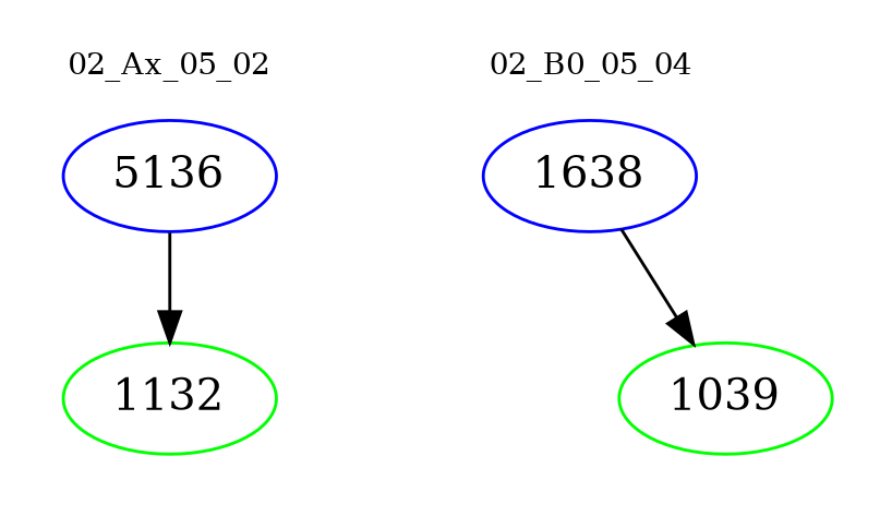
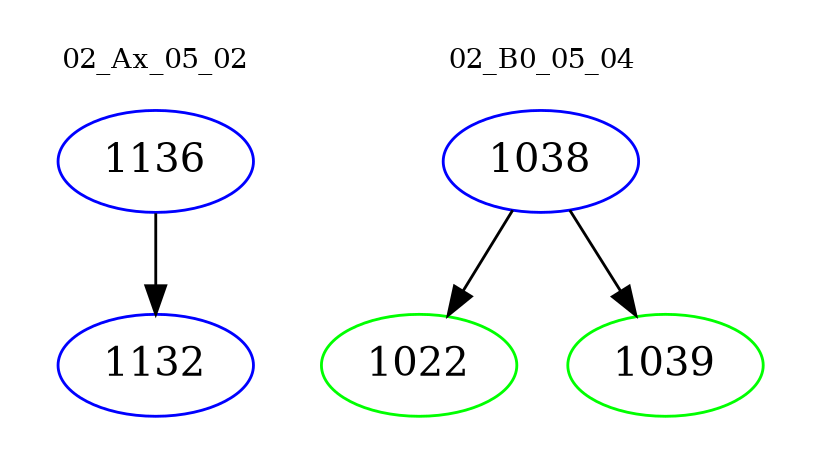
  digraph {
    node [color=blue]
    edge [color=black]
-   n1 [label=5136]
-   n2 [color=green label=1132]
-   n3 [label=1638]
+   n1 [label=1136]
+   n2 [label=1132]
+   n3 [label=1038]
+   n4 [color=green label=1022]
    n5 [color=green label=1039]
    subgraph cluster_1 {
      color=white
      fontsize=10
      label="02_Ax_05_02"
      n1
      n2
    }
    subgraph cluster_2 {
      color=white
      fontsize=10
      label="02_B0_05_04"
      n3
+     n4
      n5
    }
    n1 -> n2
+   n3 -> n4
    n3 -> n5
  }
